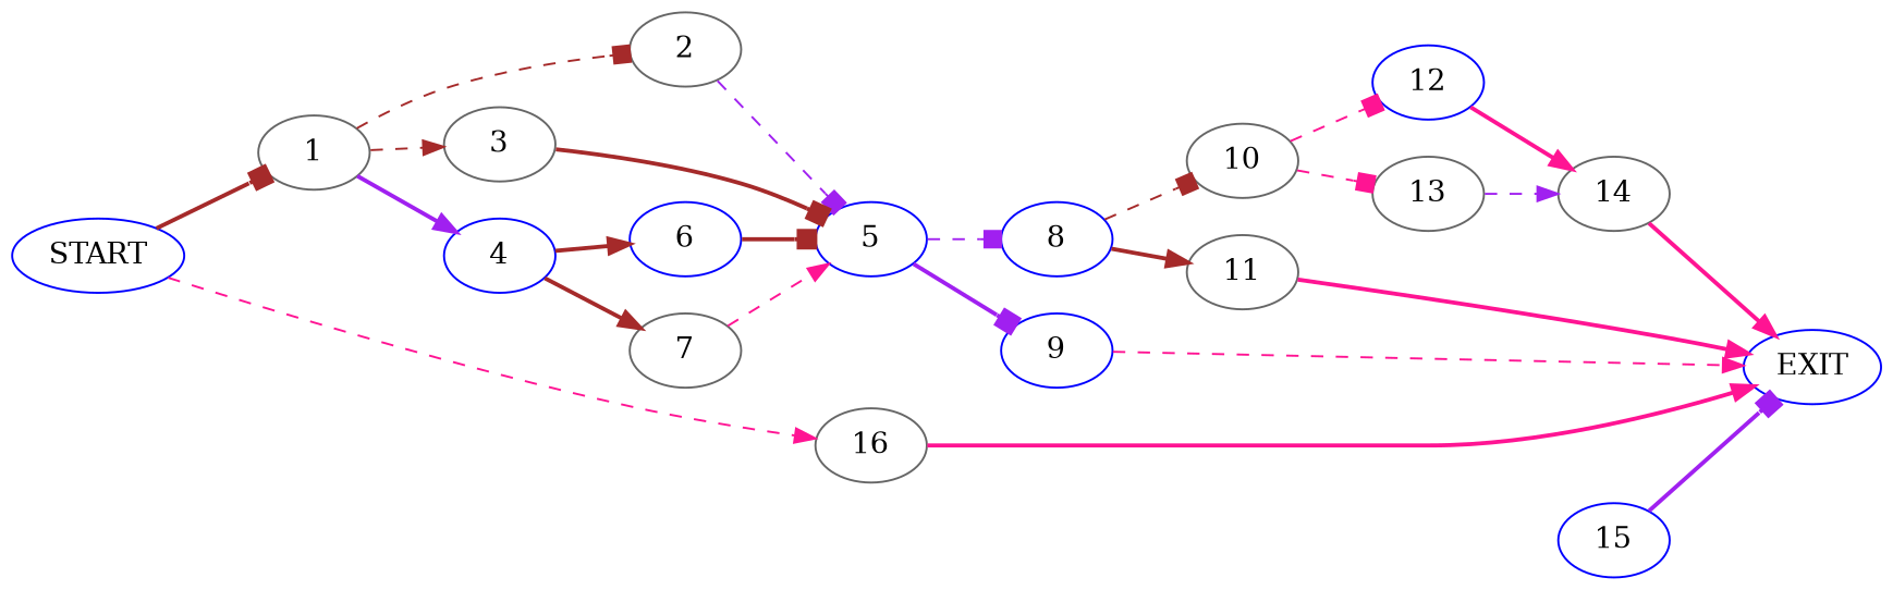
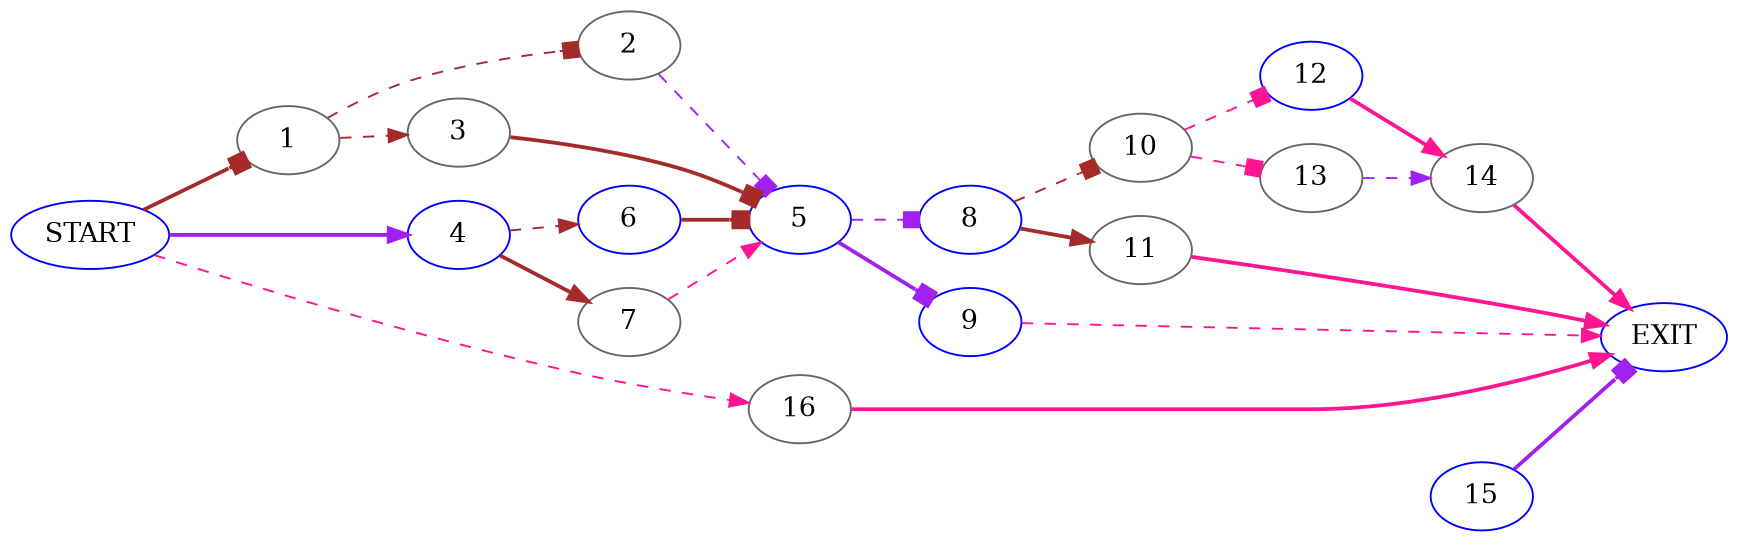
  digraph {
    rankdir=LR
    node [color=blue]
    edge [arrowhead=normal color=brown style=bold]
    n1 [label=START]
    1 [color=gray40]
    16 [color=gray40]
    2 [color=gray40]
    3 [color=gray40]
    4
    n7 [label=EXIT]
    15
    5
    6
    7 [color=gray40]
    8
    9
    10 [color=gray40]
    11 [color=gray40]
    12
    13 [color=gray40]
    14 [color=gray40]
    n1 -> 1 [arrowhead=box]
    n1 -> 16 [color=deeppink style=dashed]
    1 -> 2 [arrowhead=box style=dashed]
    1 -> 3 [style=dashed]
-   1 -> 4 [color=purple]
+   n1 -> 4 [color=purple]
    16 -> n7 [color=deeppink]
    2 -> 5 [arrowhead=box color=purple style=dashed]
    3 -> 5 [arrowhead=box]
-   4 -> 6
+   4 -> 6 [style=dashed]
    4 -> 7
    15 -> n7 [arrowhead=box color=purple]
    5 -> 8 [arrowhead=box color=purple style=dashed]
    5 -> 9 [arrowhead=box color=purple]
    6 -> 5 [arrowhead=box]
    7 -> 5 [color=deeppink style=dashed]
    8 -> 10 [arrowhead=box style=dashed]
    8 -> 11
    9 -> n7 [color=deeppink style=dashed]
    10 -> 12 [arrowhead=box color=deeppink style=dashed]
    10 -> 13 [arrowhead=box color=deeppink style=dashed]
    11 -> n7 [color=deeppink]
    12 -> 14 [color=deeppink]
    13 -> 14 [color=purple style=dashed]
    14 -> n7 [color=deeppink]
  }
